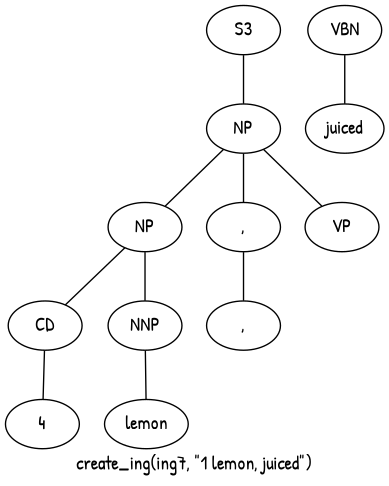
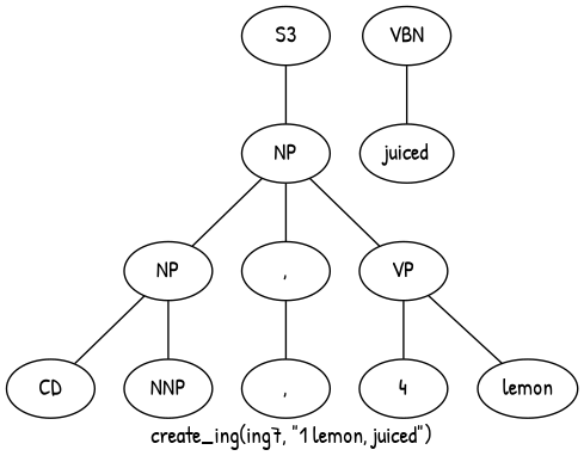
  graph {
    fontname="Patrick Hand"
    label="create_ing(ing7, \"1 lemon, juiced\")"
    node [fontname="Patrick Hand"]
    edge [fontname="Patrick Hand"]
    n1 [label=S3]
    n2 [label=NP]
    n3 [label=NP]
    n4 [label=","]
    n5 [label=VP]
    n6 [label=CD]
    n7 [label=NNP]
    n8 [label=","]
    n9 [label=4]
    n10 [label=lemon]
    n11 [label=VBN]
    n12 [label=juiced]
    n1 -- n2
    n2 -- n3
    n2 -- n4
    n2 -- n5
    n3 -- n6
    n3 -- n7
    n4 -- n8
-   n6 -- n9
-   n7 -- n10
+   n5 -- n9
+   n5 -- n10
    n11 -- n12
  }
